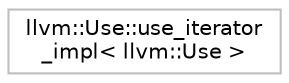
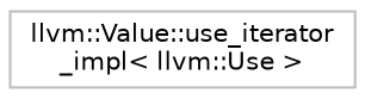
  digraph {
    rankdir=LR
-   n1 [color=grey75 fontname=Helvetica fontsize=10 height=0.2 label="llvm::Use::use_iterator\l_impl\< llvm::Use \>" shape=record width=0.4]
+   n1 [color=grey75 fontname=Helvetica fontsize=10 height=0.2 label="llvm::Value::use_iterator\l_impl\< llvm::Use \>" shape=record width=0.4]
  }
